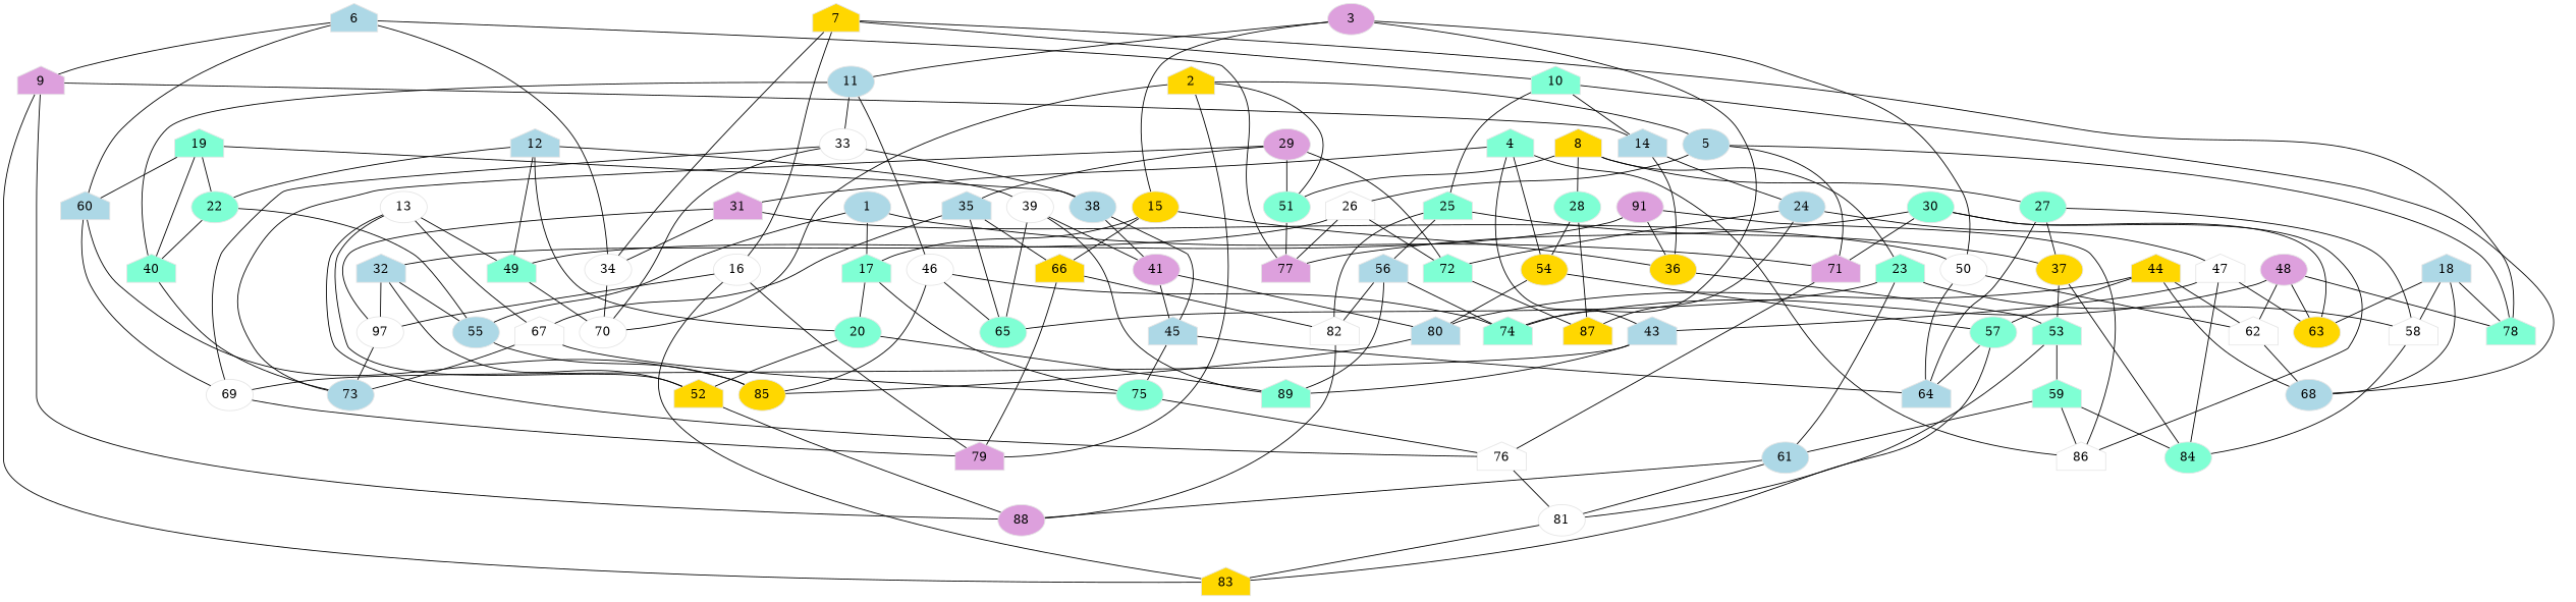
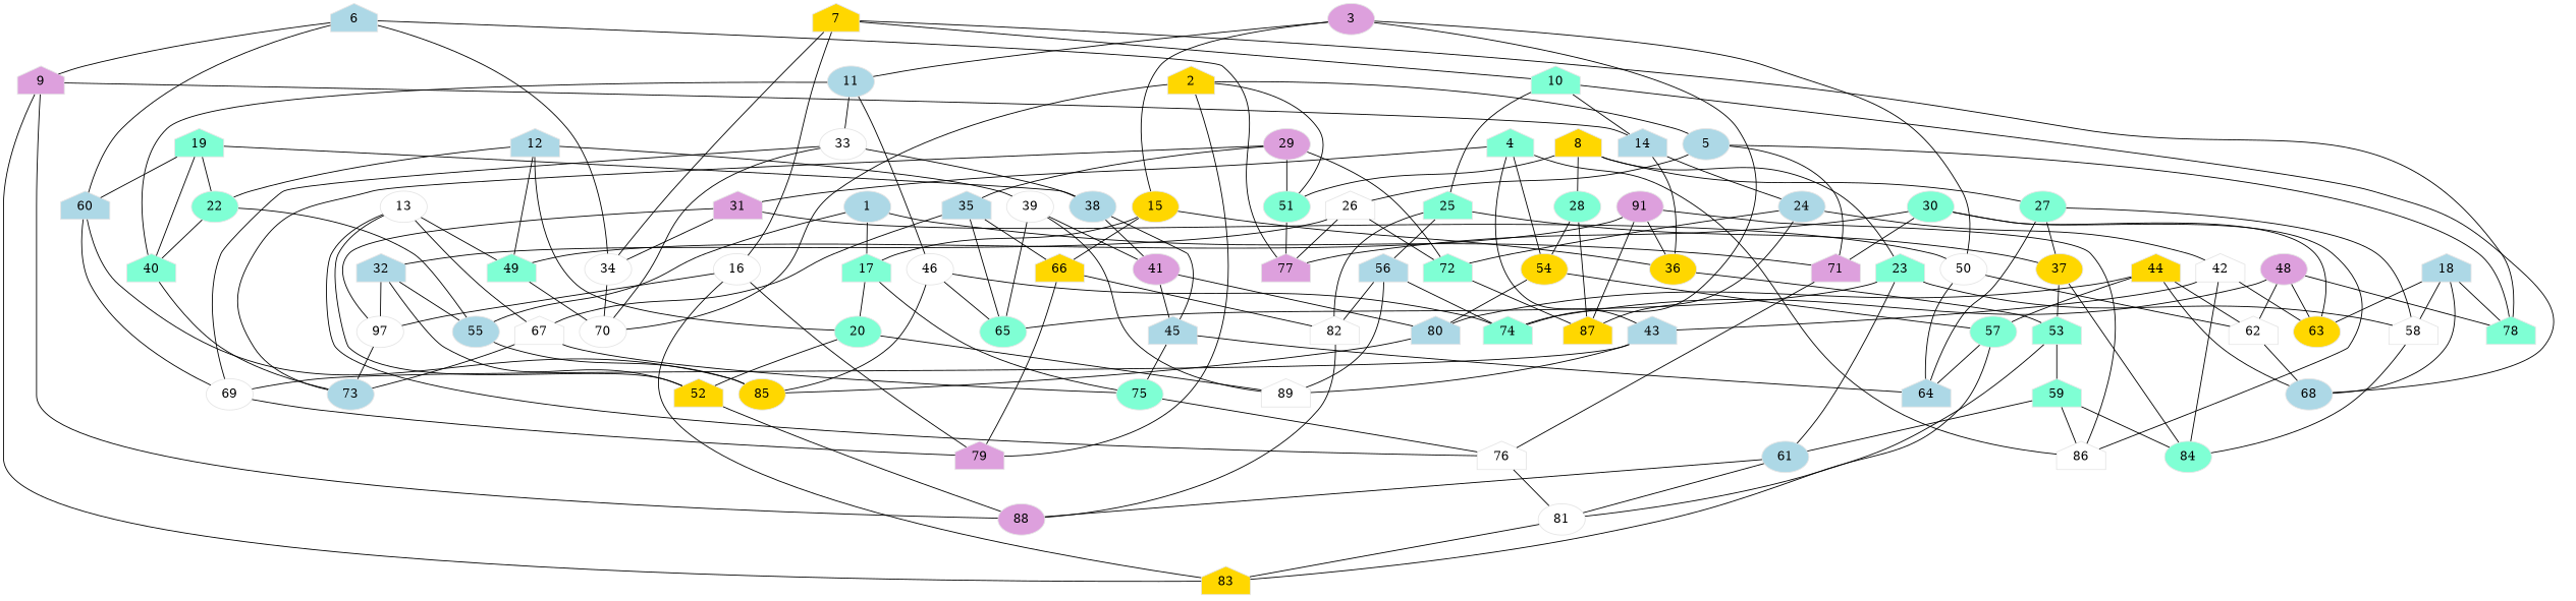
  graph {
    node [color=gray90 fillcolor=aquamarine shape=house style=filled]
    1 [fillcolor=lightblue shape=ellipse]
    17
    55 [fillcolor=lightblue shape=ellipse]
    71 [fillcolor=plum]
    20 [shape=ellipse]
    75 [shape=ellipse]
    28 [shape=ellipse]
    54 [fillcolor=gold shape=ellipse]
    87 [fillcolor=gold]
    85 [fillcolor=gold shape=ellipse]
    76 [fillcolor=white]
    2 [fillcolor=gold]
    5 [fillcolor=lightblue shape=ellipse]
    51 [shape=ellipse]
    70 [fillcolor=white shape=ellipse]
    79 [fillcolor=plum]
    26 [fillcolor=white]
    78
    77 [fillcolor=plum]
    3 [fillcolor=plum shape=ellipse]
    11 [fillcolor=lightblue shape=ellipse]
    15 [fillcolor=gold shape=ellipse]
    50 [fillcolor=white shape=ellipse]
    74
    33 [fillcolor=white shape=ellipse]
    40
    46 [fillcolor=white shape=ellipse]
    36 [fillcolor=gold shape=ellipse]
    66 [fillcolor=gold]
    64 [fillcolor=lightblue]
    62 [fillcolor=white]
    31 [fillcolor=plum]
    4
    43 [fillcolor=lightblue]
    86 [fillcolor=white]
    34 [fillcolor=white shape=ellipse]
    n37 [fillcolor=white label=97 shape=ellipse]
-   89
+   89 [fillcolor=white]
    69 [fillcolor=white shape=ellipse]
    80 [fillcolor=lightblue]
    57 [shape=ellipse]
    72
    32 [fillcolor=lightblue]
    6 [fillcolor=lightblue]
    9 [fillcolor=plum]
    60 [fillcolor=lightblue]
    14 [fillcolor=lightblue]
    83 [fillcolor=gold]
    88 [fillcolor=plum shape=ellipse]
    7 [fillcolor=gold]
    10
    16 [fillcolor=white shape=ellipse]
    25
    68 [fillcolor=lightblue shape=ellipse]
    8 [fillcolor=gold]
    23
    27 [shape=ellipse]
    58 [fillcolor=white]
    61 [fillcolor=lightblue shape=ellipse]
    65 [shape=ellipse]
    37 [fillcolor=gold shape=ellipse]
    24 [fillcolor=lightblue shape=ellipse]
    56 [fillcolor=lightblue]
    82 [fillcolor=white]
    38 [fillcolor=lightblue shape=ellipse]
    73 [fillcolor=lightblue shape=ellipse]
    12 [fillcolor=lightblue]
    22 [shape=ellipse]
    39 [fillcolor=white shape=ellipse]
    49
    52 [fillcolor=gold]
    41 [fillcolor=plum shape=ellipse]
    13 [fillcolor=white shape=ellipse]
    67 [fillcolor=white]
    81 [fillcolor=white shape=ellipse]
-   42 [fillcolor=white label=47]
+   42 [fillcolor=white]
    53
    18 [fillcolor=lightblue]
    63 [fillcolor=gold shape=ellipse]
    84 [shape=ellipse]
    19
    45 [fillcolor=lightblue]
    n83 [fillcolor=plum label=91 shape=ellipse]
    29 [fillcolor=plum shape=ellipse]
    35 [fillcolor=lightblue]
    30 [shape=ellipse]
    59
    44 [fillcolor=gold]
    48 [fillcolor=plum shape=ellipse]
    1 -- 17
    1 -- 55
    1 -- 71
    17 -- 20
    17 -- 75
    55 -- 85
    71 -- 76
    20 -- 89
    20 -- 52
    75 -- 76
    28 -- 54
    28 -- 87
    54 -- 80
    54 -- 57
    76 -- 81
    2 -- 5
    2 -- 51
    2 -- 70
    2 -- 79
    5 -- 71
    5 -- 26
    5 -- 78
    51 -- 77
    26 -- 77
    26 -- 72
    26 -- 32
    3 -- 11
    3 -- 15
    3 -- 50
    3 -- 74
    11 -- 33
    11 -- 40
    11 -- 46
    15 -- 17
    15 -- 36
    15 -- 66
    50 -- 64
    50 -- 62
    33 -- 70
    33 -- 69
    33 -- 38
    40 -- 73
    46 -- 85
    46 -- 74
    46 -- 65
    36 -- 53
    66 -- 79
    66 -- 82
    62 -- 68
    31 -- 50
    31 -- 34
    31 -- n37
    4 -- 54
    4 -- 31
    4 -- 43
    4 -- 86
    43 -- 89
    43 -- 69
    34 -- 70
    n37 -- 73
    69 -- 79
    80 -- 85
    57 -- 64
    57 -- 83
    72 -- 87
    32 -- 55
    32 -- n37
    32 -- 52
    6 -- 77
    6 -- 34
    6 -- 9
    6 -- 60
    9 -- 14
    9 -- 83
    9 -- 88
    60 -- 85
    60 -- 69
    14 -- 36
    14 -- 24
    7 -- 78
    7 -- 34
    7 -- 10
    7 -- 16
    10 -- 14
    10 -- 25
    10 -- 68
    16 -- 79
    16 -- n37
    16 -- 83
    25 -- 37
    25 -- 56
    25 -- 82
    8 -- 28
    8 -- 51
    8 -- 23
    8 -- 27
    23 -- 58
    23 -- 61
    23 -- 65
    27 -- 64
    27 -- 58
    27 -- 37
    58 -- 84
    61 -- 88
    61 -- 81
    37 -- 53
    37 -- 84
    24 -- 87
    24 -- 72
    24 -- 42
    56 -- 74
    56 -- 89
    56 -- 82
    82 -- 88
    38 -- 41
    38 -- 45
    12 -- 20
    12 -- 22
    12 -- 39
    12 -- 49
    22 -- 55
    22 -- 40
    39 -- 89
    39 -- 65
    39 -- 41
    49 -- 70
    52 -- 88
    41 -- 80
    41 -- 45
    13 -- 76
    13 -- 49
    13 -- 52
    13 -- 67
    67 -- 75
    67 -- 73
    81 -- 83
    42 -- 43
    42 -- 63
    42 -- 84
    53 -- 81
    53 -- 59
    18 -- 78
    18 -- 68
    18 -- 58
    18 -- 63
    19 -- 40
    19 -- 60
    19 -- 38
    19 -- 22
    45 -- 75
    45 -- 64
+   n83 -- 87
    n83 -- 36
    n83 -- 86
    n83 -- 49
    29 -- 51
    29 -- 72
    29 -- 73
    29 -- 35
    35 -- 66
    35 -- 65
    35 -- 67
    30 -- 71
    30 -- 77
    30 -- 86
    30 -- 63
    59 -- 86
    59 -- 61
    59 -- 84
    44 -- 62
    44 -- 80
    44 -- 57
    44 -- 68
    48 -- 78
    48 -- 74
    48 -- 62
    48 -- 63
  }
